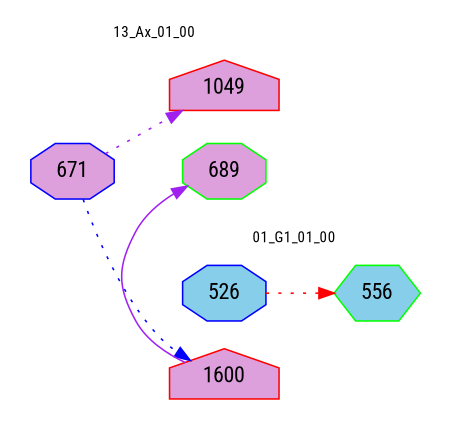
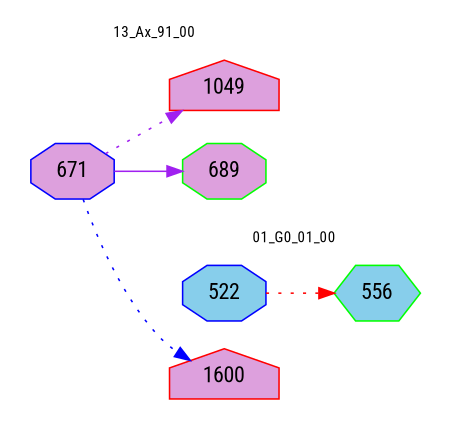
  digraph {
    fontname="Roboto Condensed"
    rankdir=LR
    node [color=blue fillcolor=plum fontname="Roboto Condensed" shape=octagon style=filled]
    edge [color=purple fontname="Roboto Condensed" style=dotted]
    n1 [label=671]
    n2 [color=green label=689]
    n3 [color=red label=1049 shape=house]
-   n4 [fillcolor=skyblue label=526]
+   n4 [fillcolor=skyblue label=522]
    n5 [color=red label=1600 shape=house]
    n6 [color=green fillcolor=skyblue label=556 shape=hexagon]
    subgraph cluster_1 {
      color=white
      fontsize=10
-     label="13_Ax_01_00"
+     label="13_Ax_91_00"
      n1
      n2
      n3
    }
    subgraph cluster_2 {
      color=white
      fontsize=10
-     label="01_G1_01_00"
+     label="01_G0_01_00"
      n4
      n5
      n6
    }
-   n5 -> n2 [style=solid]
+   n1 -> n2 [style=solid]
    n1 -> n3
    n1 -> n5 [color=blue]
    n4 -> n6 [color=red]
  }
